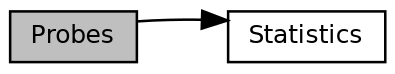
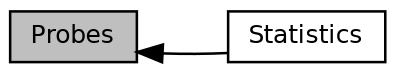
  digraph {
    rankdir=LR
    node [color=black fontname=Helvetica fontsize=10 shape=record style=filled]
    n1 [fillcolor=grey75 fontcolor=black height=0.2 label=Probes width=0.4]
    n2 [fillcolor=white height=0.2 label=Statistics width=0.4]
-   n2 -> n1 [dir=back fontname=Helvetica fontsize=10 labelfontname=Helvetica labelfontsize=10 shape=plaintext style=solid]
+   n1 -> n2 [dir=back fontname=Helvetica fontsize=10 labelfontname=Helvetica labelfontsize=10 shape=plaintext style=solid]
  }
